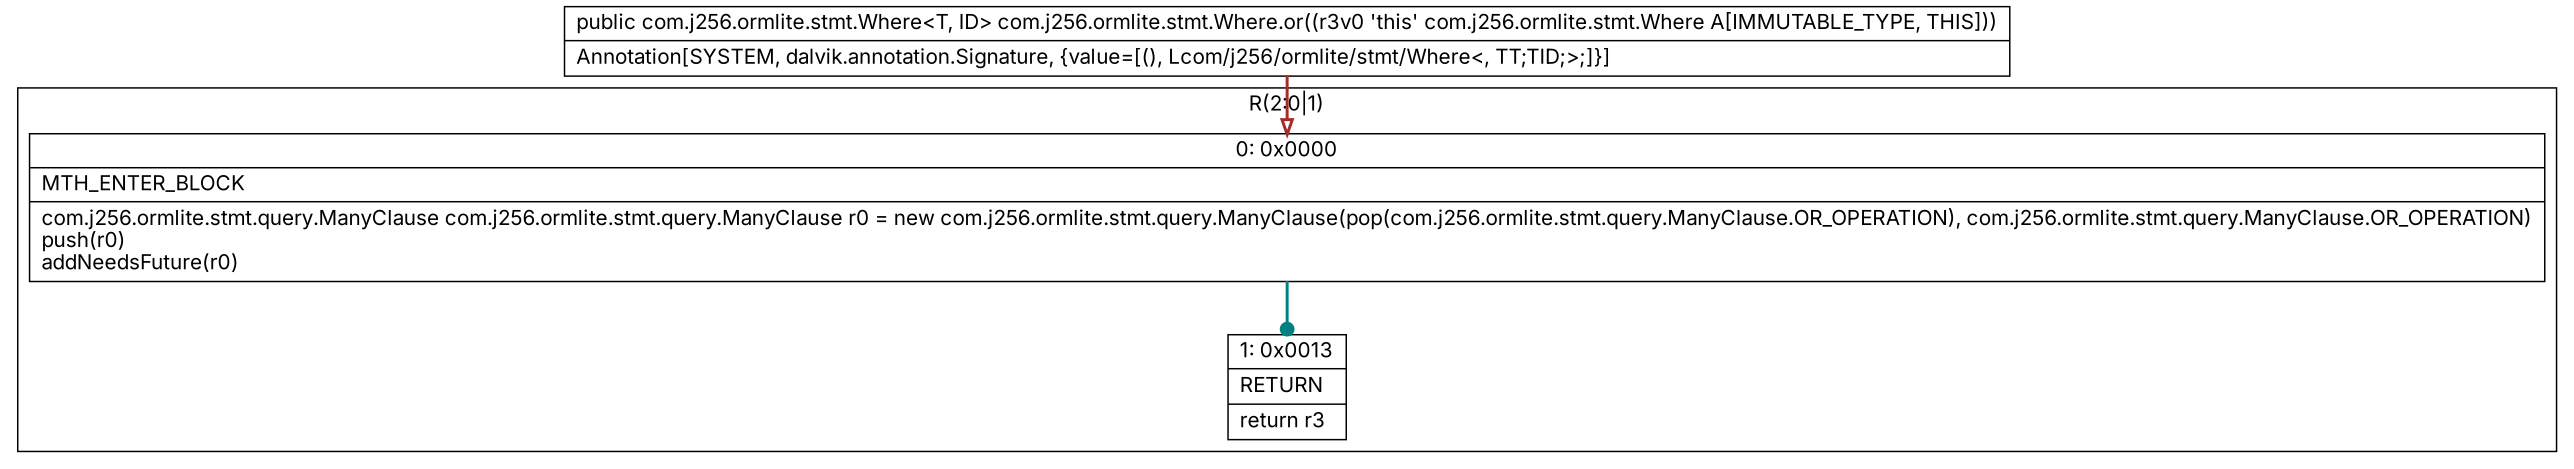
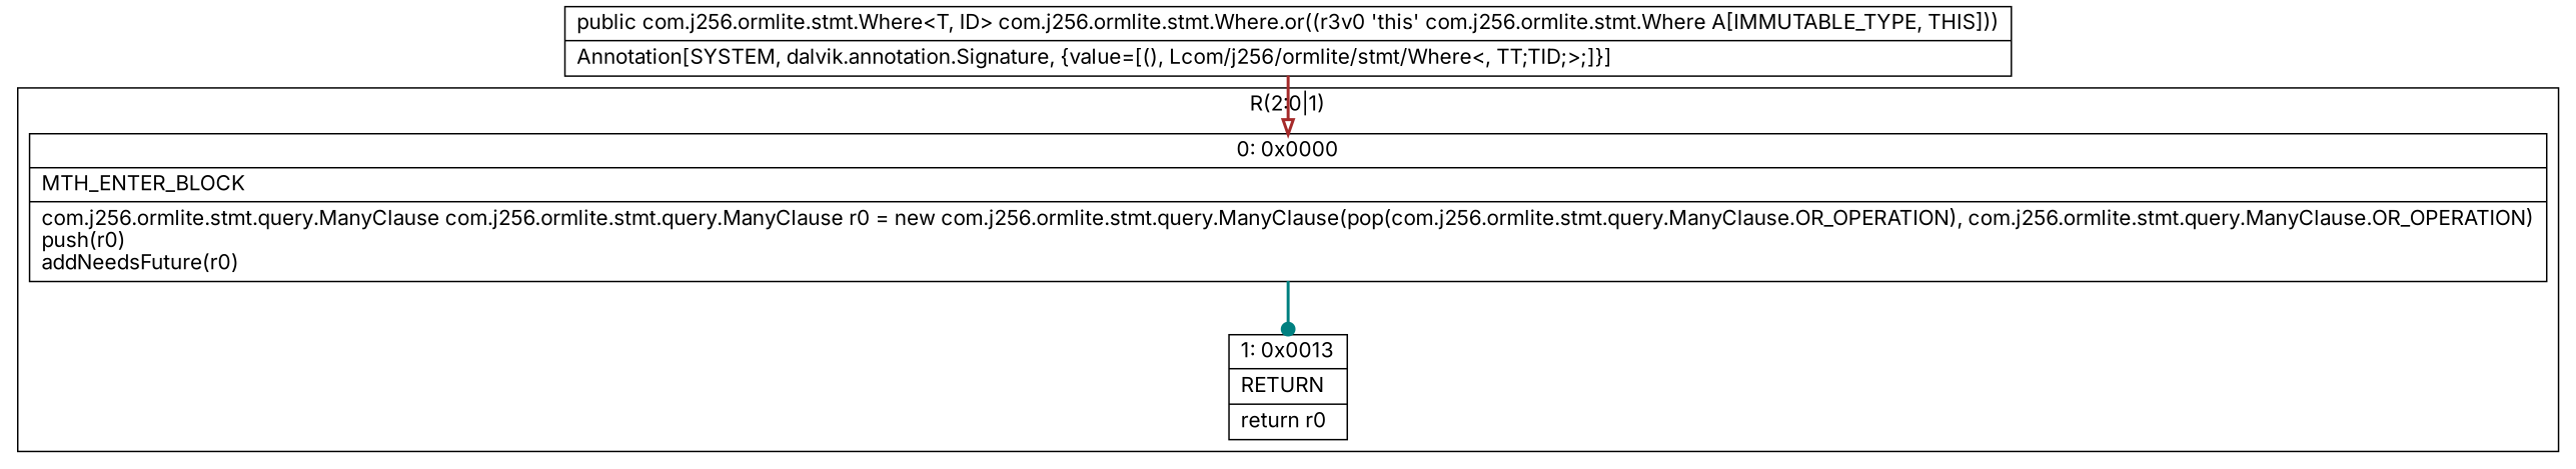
  digraph {
    fontname=Inter
    node [color=black shape=record fontname=Inter]
    edge [style=bold fontname=Inter]
    n1 [label="{0\:\ 0x0000|MTH_ENTER_BLOCK\l|com.j256.ormlite.stmt.query.ManyClause com.j256.ormlite.stmt.query.ManyClause r0 = new com.j256.ormlite.stmt.query.ManyClause(pop(com.j256.ormlite.stmt.query.ManyClause.OR_OPERATION), com.j256.ormlite.stmt.query.ManyClause.OR_OPERATION)\lpush(r0)\laddNeedsFuture(r0)\l}"]
-   n2 [label="{1\:\ 0x0013|RETURN\l|return r3\l}"]
+   n2 [label="{1\:\ 0x0013|RETURN\l|return r0\l}"]
    n3 [label="{public com.j256.ormlite.stmt.Where\<T, ID\> com.j256.ormlite.stmt.Where.or((r3v0 'this' com.j256.ormlite.stmt.Where A[IMMUTABLE_TYPE, THIS]))  | Annotation[SYSTEM, dalvik.annotation.Signature, \{value=[(), Lcom\/j256\/ormlite\/stmt\/Where\<, TT;TID;\>;]\}]\l}"]
    subgraph cluster_1 {
      label="R(2:0|1)"
      n1
      n2
    }
    n1 -> n2 [color=teal arrowhead=dot]
    n3 -> n1 [color=brown arrowhead=onormal]
  }
